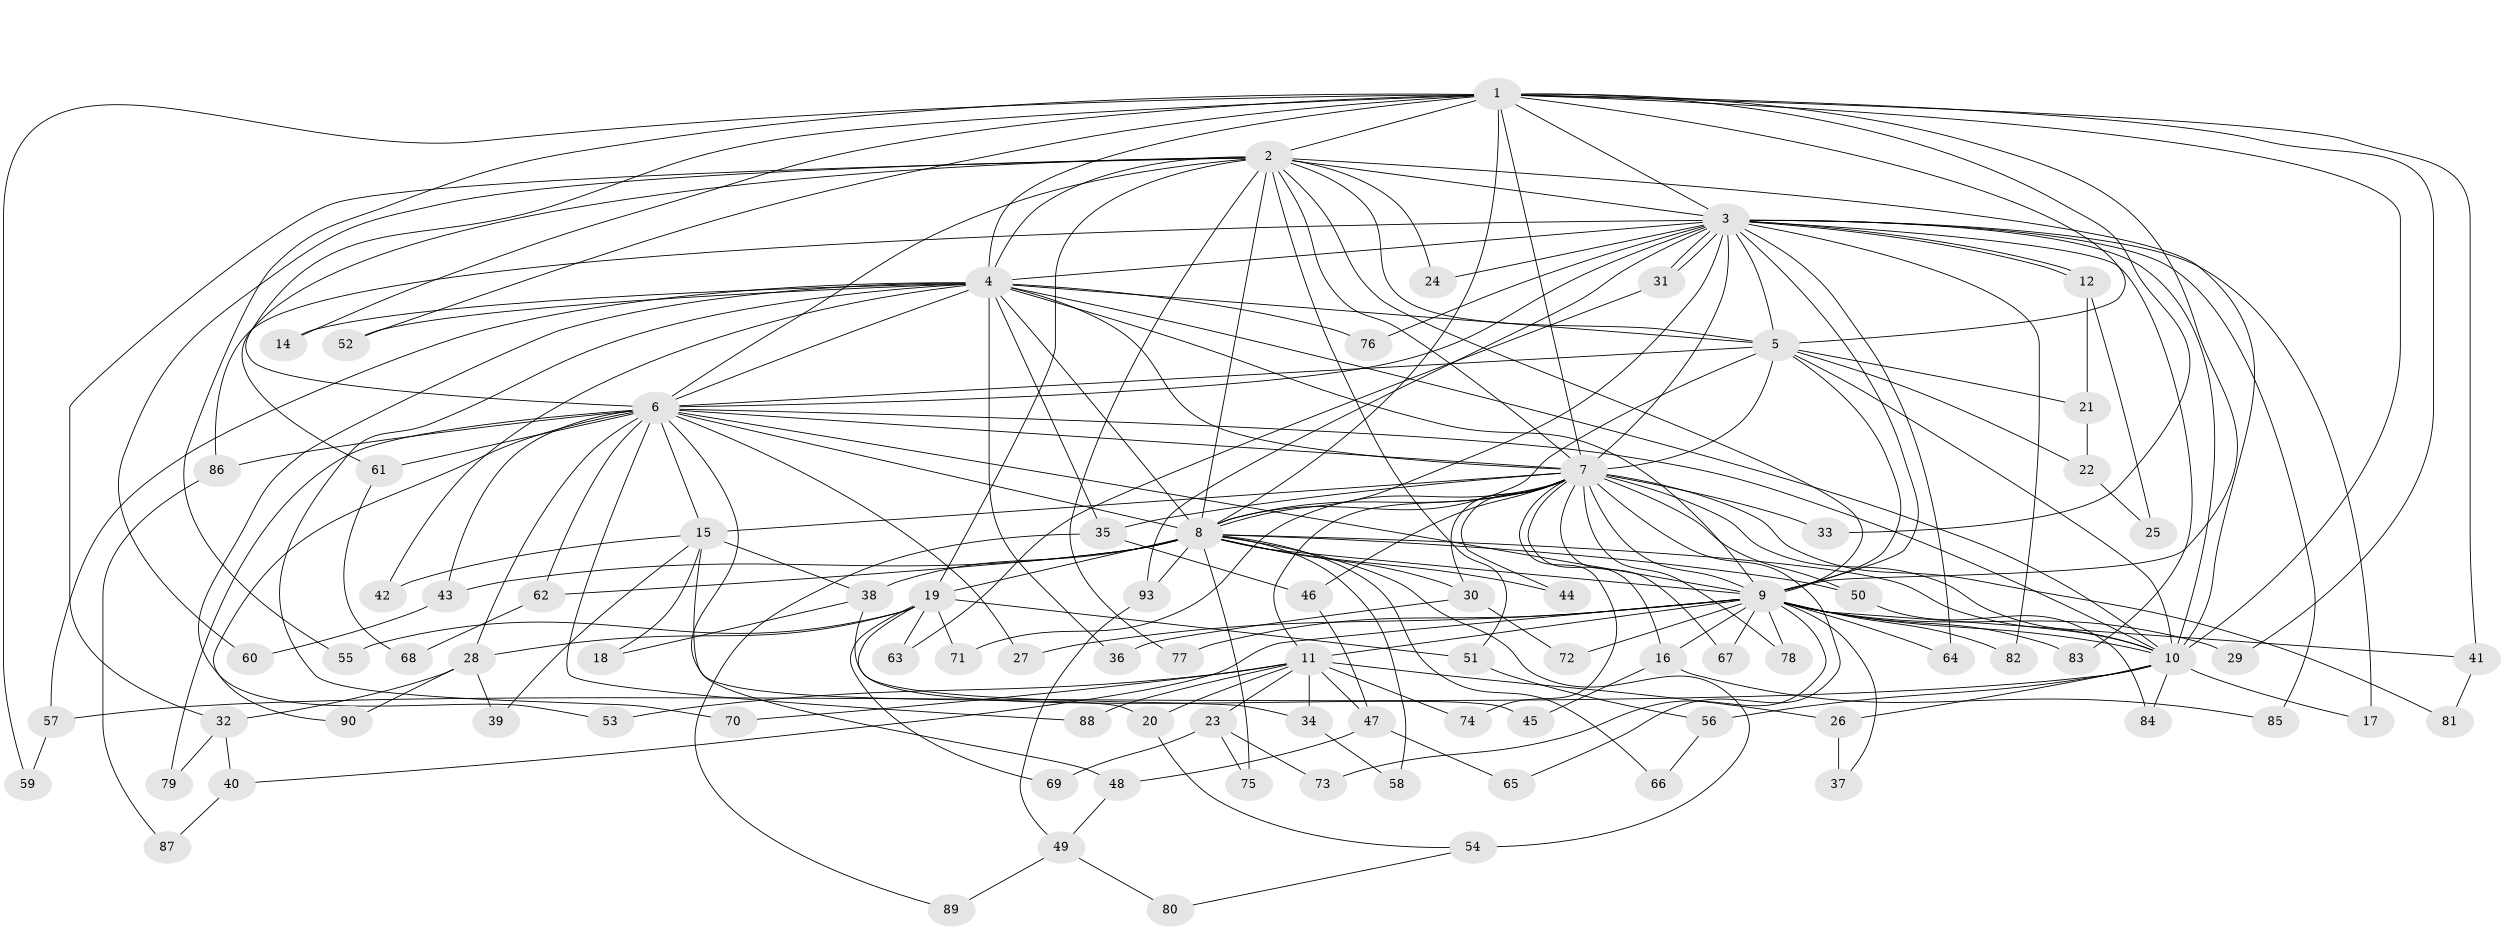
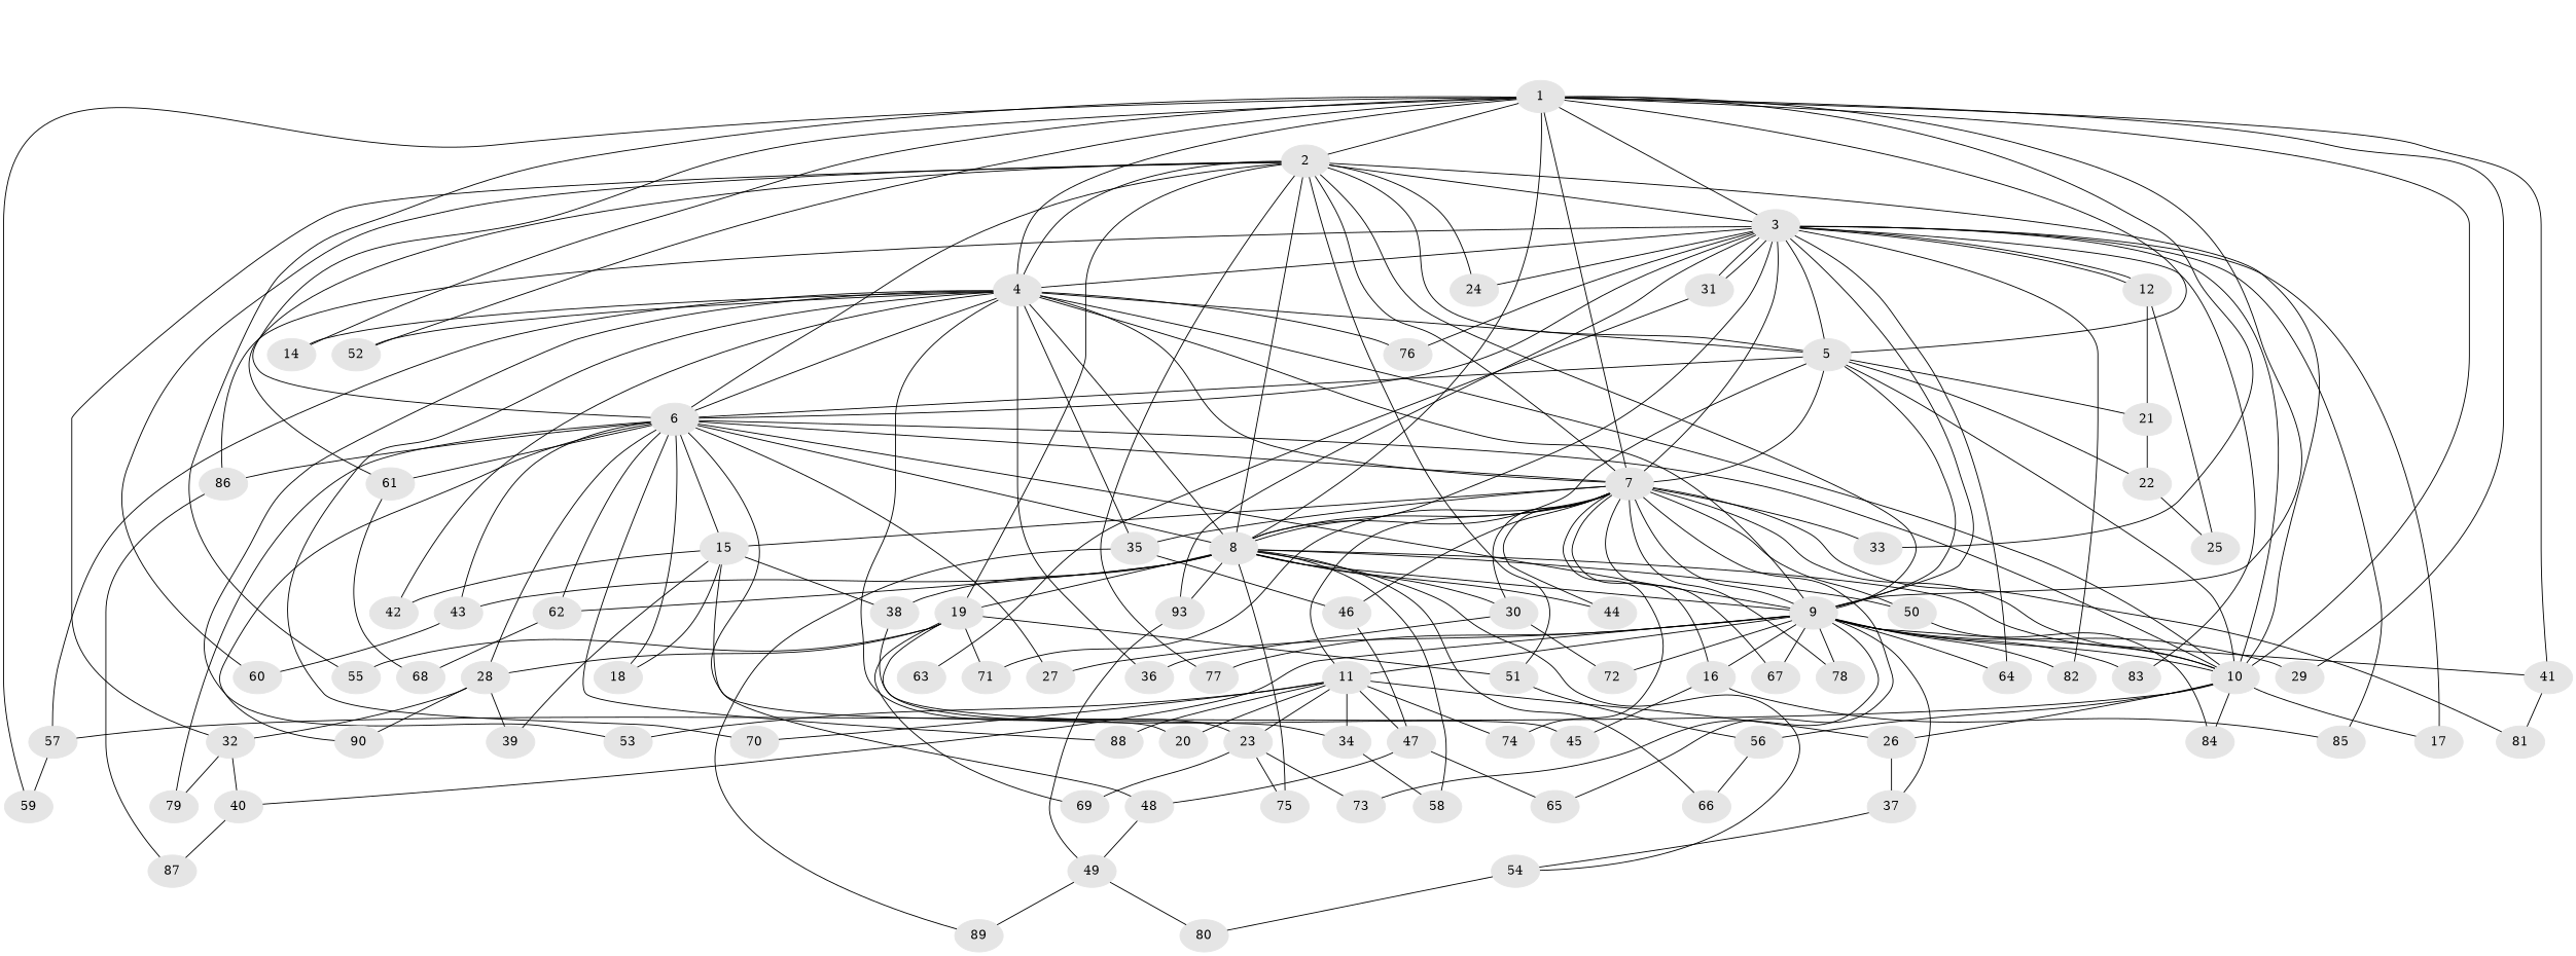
  graph {
    node [color=gray90 style=filled]
    1
    2
    3
    4
    5
    6
    7
    8
    9
    10
    14
    29
    33
    41
    52
    55
    59
    19
    24
    32
    51
    60
    61
    77
    12
    n26 [label=93]
    17
    31
    64
    76
    82
    83
    85
    86
    23
    35
    36
    42
    53
    57
    70
    21
    22
    15
    18
    27
    28
    43
    48
    62
    79
    88
    90
    11
    16
    30
    44
    46
    50
    65
    67
    71
    74
    78
    81
    38
    54
    58
    66
    75
    37
    40
    72
    73
    26
    56
    84
    34
    63
    69
    68
    25
    49
    87
    89
    20
    39
    47
    45
    80
    1 -- 2
    1 -- 3
    1 -- 4
    1 -- 5
    1 -- 6
    1 -- 7
    1 -- 8
    1 -- 9
    1 -- 10
    1 -- 14
    1 -- 29
    1 -- 33
    1 -- 41
    1 -- 52
    1 -- 55
    1 -- 59
    2 -- 3
    2 -- 4
    2 -- 5
    2 -- 6
    2 -- 7
    2 -- 8
    2 -- 9
    2 -- 10
    2 -- 19
    2 -- 24
    2 -- 32
    2 -- 51
    2 -- 60
    2 -- 61
    2 -- 77
    3 -- 4
    3 -- 5
    3 -- 6
    3 -- 7
    3 -- 8
    3 -- 9
    3 -- 10
    3 -- 24
    3 -- 12
    3 -- 12
    3 -- n26
    3 -- 17
    3 -- 31
    3 -- 31
    3 -- 64
    3 -- 76
    3 -- 82
    3 -- 83
    3 -- 85
    3 -- 86
    4 -- 5
    4 -- 6
    4 -- 7
    4 -- 8
    4 -- 9
    4 -- 10
    4 -- 14
    4 -- 52
    4 -- 76
+   4 -- 23
    4 -- 35
    4 -- 36
    4 -- 42
    4 -- 53
    4 -- 57
    4 -- 70
    5 -- 6
    5 -- 7
    5 -- 8
    5 -- 9
    5 -- 10
    5 -- 21
    5 -- 22
    6 -- 7
    6 -- 8
    6 -- 9
    6 -- 10
    6 -- 61
    6 -- 86
    6 -- 15
-   38 -- 18
+   6 -- 18
    6 -- 27
    6 -- 28
    6 -- 43
    6 -- 48
    6 -- 62
    6 -- 79
    6 -- 88
    6 -- 90
    7 -- 8
    7 -- 9
    7 -- 10
    7 -- 33
    7 -- 35
    7 -- 15
    7 -- 11
    7 -- 16
    7 -- 30
    7 -- 44
    7 -- 46
    7 -- 50
    7 -- 65
    7 -- 67
    7 -- 71
    7 -- 74
    7 -- 78
    7 -- 81
    8 -- 9
    8 -- 10
    8 -- 19
    8 -- n26
    8 -- 43
    8 -- 62
    8 -- 30
    8 -- 44
    8 -- 50
    8 -- 38
    8 -- 54
    8 -- 58
    8 -- 66
    8 -- 75
    9 -- 10
    9 -- 29
    9 -- 41
    9 -- 77
    9 -- 64
    9 -- 82
    9 -- 83
    9 -- 27
    9 -- 11
    9 -- 16
    9 -- 67
    9 -- 78
    9 -- 37
    9 -- 40
    9 -- 72
    9 -- 73
    10 -- 17
    10 -- 57
    10 -- 26
    10 -- 56
    10 -- 84
    41 -- 81
    19 -- 55
    19 -- 51
    19 -- 28
    19 -- 71
    19 -- 34
-   19 -- 63
    19 -- 69
    32 -- 79
    32 -- 40
    51 -- 56
    61 -- 68
    12 -- 21
    12 -- 25
    n26 -- 49
    31 -- 63
    86 -- 87
    23 -- 75
    23 -- 73
    23 -- 69
    35 -- 46
    35 -- 89
    57 -- 59
    21 -- 22
    22 -- 25
    15 -- 42
    15 -- 18
    15 -- 38
    15 -- 20
    15 -- 39
    28 -- 32
    28 -- 90
    28 -- 39
    43 -- 60
    48 -- 49
    62 -- 68
    11 -- 23
    11 -- 53
    11 -- 70
    11 -- 88
    11 -- 74
    11 -- 26
    11 -- 34
    11 -- 20
    11 -- 47
    16 -- 85
    16 -- 45
    30 -- 36
    30 -- 72
    46 -- 47
    50 -- 84
    38 -- 45
    54 -- 80
-   20 -- 54
+   37 -- 54
    40 -- 87
    26 -- 37
    56 -- 66
    34 -- 58
    49 -- 89
    49 -- 80
    47 -- 48
    47 -- 65
  }
